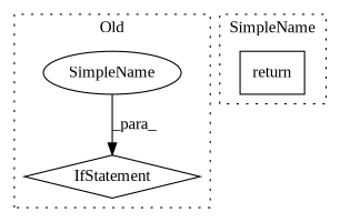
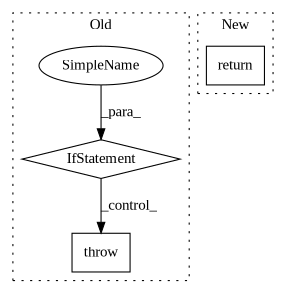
  digraph {
    fontname="Liberation Serif"
    node [fontname="Liberation Serif" shape=box]
    edge [fontname="Liberation Serif"]
+   n1 [a=53 l=6 label=throw s=11705]
    n2 [a=42 label=SimpleName shape=ellipse]
    n3 [a=25 l="4,2" label=IfStatement s="11673,11695" shape=diamond]
    n4 [a=41 l=7 label=return s=9066]
    subgraph cluster_1 {
      label=Old
      style=dotted
+     n1
      n2
      n3
    }
    subgraph cluster_2 {
-     label=SimpleName
+     label=New
      style=dotted
      n4
    }
    n2 -> n3 [label=_para_]
+   n3 -> n1 [label=_control_]
  }
